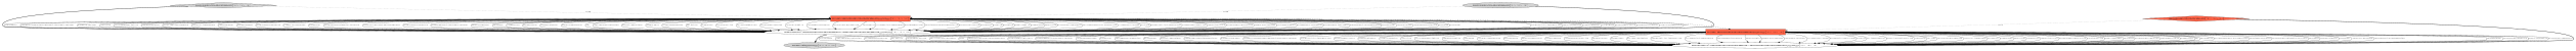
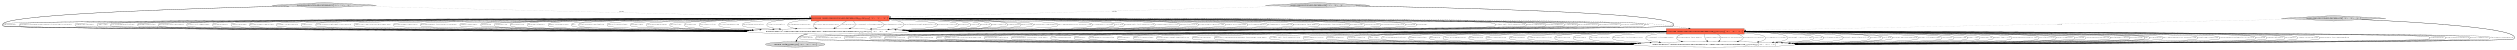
  digraph {
    fontname="Courier Prime"
    node [fillcolor=lightgray fontname="Courier Prime" shape=diamond style=filled]
    edge [fontname="Courier Prime" style=solid]
    n1 [label="useGlobalSslContextParameters['0', '1', '0']"]
    n2 [fillcolor=white label="doSetProperty(\"useGlobalSslContextParameters\",useGlobalSslContextParameters)@@@290@@@['1', '1', '0']" shape=ellipse]
    n3 [fillcolor=tomato label="boolean useGlobalSslContextParameters@@@289@@@['1', '1', '0']" shape=box]
    n4 [label="return this@@@291@@@['1', '1', '0']" shape=ellipse]
    n5 [fillcolor=tomato label="boolean useGlobalSslContextParameters@@@301@@@['0', '0', '1']" shape=box]
-   n6 [label="useGlobalSslContextParameters['1', '0', '0']" shape=ellipse]
+   n6 [label="useGlobalSslContextParameters['1', '0', '0']"]
    n7 [fillcolor=white label="doSetProperty(\"useGlobalSslContextParameters\",useGlobalSslContextParameters)@@@302@@@['0', '0', '1']" shape=ellipse]
-   n8 [fillcolor=tomato label="useGlobalSslContextParameters['0', '0', '1']"]
+   n8 [label="useGlobalSslContextParameters['0', '0', '1']"]
    n1 -> n2 [style=bold]
    n1 -> n3 [label=true style=dotted]
    n2 -> n4 [style=bold]
    n3 -> n2 [label=clientInitializerFactory]
    n3 -> n2 [label=executorService]
    n3 -> n2 [label=connectTimeout]
    n3 -> n2 [label=clientMode]
    n3 -> n2 [label=enabledProtocols]
    n3 -> n2 [label=reconnectInterval]
    n3 -> n2 [label=trustStoreResource]
    n3 -> n2 [label=sync]
    n3 -> n2 [label=disconnect]
    n3 -> n2 [label=serverClosedChannelExceptionCaughtLogLevel]
    n3 -> n2 [label=noReplyLogLevel]
    n3 -> n2 [label=textline]
    n3 -> n2 [label=autoAppendDelimiter]
    n3 -> n2 [label=sendBufferSize]
    n3 -> n2 [label=sslClientCertHeaders]
    n3 -> n2 [label=correlationManager]
    n3 -> n2 [label=reuseChannel]
    n3 -> n2 [label=reuseAddress]
    n3 -> n2 [label=producerPoolEnabled]
    n3 -> n2 [label=lazyStartProducer]
    n3 -> n2 [label=bossCount]
    n3 -> n2 [label=producerPoolMinEvictableIdle]
    n3 -> n2 [label=useGlobalSslContextParameters]
    n3 -> n2 [label=producerPoolMaxIdle]
    n3 -> n2 [label=serverExceptionCaughtLogLevel]
    n3 -> n2 [label=keyStoreFormat]
    n3 -> n2 [label=decoders]
    n3 -> n2 [label=tcpNoDelay]
    n3 -> n2 [label=workerGroup]
    n3 -> n2 [label=requestTimeout]
    n3 -> n2 [label=keyStoreResource]
    n3 -> n2 [label=ssl]
    n3 -> n2 [label=basicPropertyBinding]
    n3 -> n2 [label=securityProvider]
    n3 -> n2 [label=useByteBuf]
    n3 -> n2 [label=transferExchange]
    n3 -> n2 [label=delimiter]
    n3 -> n2 [label=bossGroup]
    n3 -> n2 [label=configuration]
    n3 -> n2 [label=autowiredEnabled]
    n3 -> n2 [label=receiveBufferSize]
    n3 -> n2 [label=trustStoreFile]
    n3 -> n2 [label=bridgeErrorHandler]
    n3 -> n2 [label=sslContextParameters]
    n3 -> n2 [label=sslHandler]
    n3 -> n2 [label=allowSerializedHeaders]
    n3 -> n2 [label=maximumPoolSize]
    n3 -> n2 [label=receiveBufferSizePredictor]
    n3 -> n2 [label=networkInterface]
    n3 -> n2 [label=reconnect]
    n3 -> n2 [label=backlog]
    n3 -> n2 [label=encoding]
    n3 -> n2 [label=keyStoreFile]
    n3 -> n2 [label=passphrase]
    n3 -> n2 [label=keepAlive]
    n3 -> n2 [label=disconnectOnNoReply]
    n3 -> n2 [label=nettyServerBootstrapFactory]
    n3 -> n2 [label=allowDefaultCodec]
    n3 -> n2 [label=options]
    n3 -> n2 [label=serverInitializerFactory]
    n3 -> n2 [label=lazyChannelCreation]
    n3 -> n2 [label=needClientAuth]
    n3 -> n2 [label=producerPoolMaxActive]
    n3 -> n2 [label=udpByteArrayCodec]
    n3 -> n2 [label=nativeTransport]
    n3 -> n2 [label=usingExecutorService]
    n3 -> n2 [label=decoderMaxLineLength]
    n3 -> n2 [label=udpConnectionlessSending]
    n3 -> n2 [label=workerCount]
    n3 -> n2 [label=channelGroup]
    n3 -> n2 [label=producerPoolMinIdle]
    n3 -> n2 [label=encoders]
    n3 -> n2 [label=broadcast]
    n3 -> n5 [label=0 style=dashed]
    n5 -> n7 [label=reuseChannel]
    n5 -> n7 [label=producerPoolMaxIdle]
    n5 -> n7 [label=executorService]
    n5 -> n7 [label=disconnectOnNoReply]
    n5 -> n7 [label=clientMode]
    n5 -> n7 [label=basicPropertyBinding]
    n5 -> n7 [label=bridgeErrorHandler]
    n5 -> n7 [label=delimiter]
    n5 -> n7 [label=networkInterface]
    n5 -> n7 [label=sslClientCertHeaders]
    n5 -> n7 [label=sync]
    n5 -> n7 [label=useGlobalSslContextParameters]
    n5 -> n7 [label=producerPoolMinIdle]
    n5 -> n7 [label=serverExceptionCaughtLogLevel]
    n5 -> n7 [label=transferExchange]
    n5 -> n7 [label=bossCount]
    n5 -> n7 [label=usingExecutorService]
    n5 -> n7 [label=disconnect]
    n5 -> n7 [label=securityProvider]
    n5 -> n7 [label=receiveBufferSizePredictor]
    n5 -> n7 [label=noReplyLogLevel]
    n5 -> n7 [label=serverClosedChannelExceptionCaughtLogLevel]
    n5 -> n7 [label=clientInitializerFactory]
    n5 -> n7 [label=enabledProtocols]
    n5 -> n7 [label=requestTimeout]
    n5 -> n7 [label=trustStoreFile]
    n5 -> n7 [label=textline]
    n5 -> n7 [label=autoAppendDelimiter]
    n5 -> n7 [label=sendBufferSize]
    n5 -> n7 [label=encoders]
    n5 -> n7 [label=trustStoreResource]
    n5 -> n7 [label=workerGroup]
    n5 -> n7 [label=keyStoreResource]
    n5 -> n7 [label=reuseAddress]
    n5 -> n7 [label=lazyChannelCreation]
    n5 -> n7 [label=channelGroup]
    n5 -> n7 [label=useByteBuf]
    n5 -> n7 [label=nettyHttpBinding]
    n5 -> n7 [label=serverInitializerFactory]
    n5 -> n7 [label=allowSerializedHeaders]
    n5 -> n7 [label=decoderMaxLineLength]
    n5 -> n7 [label=keyStoreFile]
    n5 -> n7 [label=udpByteArrayCodec]
    n5 -> n7 [label=reconnectInterval]
    n5 -> n7 [label=allowDefaultCodec]
    n5 -> n7 [label=headerFilterStrategy]
    n5 -> n7 [label=backlog]
    n5 -> n7 [label=nativeTransport]
    n5 -> n7 [label=securityConfiguration]
    n5 -> n7 [label=bossGroup]
    n5 -> n7 [label=options]
    n5 -> n7 [label=sslContextParameters]
    n5 -> n7 [label=correlationManager]
    n5 -> n7 [label=broadcast]
    n5 -> n7 [label=passphrase]
    n5 -> n7 [label=keepAlive]
    n5 -> n7 [label=tcpNoDelay]
    n5 -> n7 [label=needClientAuth]
    n5 -> n7 [label=producerPoolMaxActive]
    n5 -> n7 [label=configuration]
    n5 -> n7 [label=keyStoreFormat]
    n5 -> n7 [label=encoding]
    n5 -> n7 [label=producerPoolEnabled]
    n5 -> n7 [label=maximumPoolSize]
    n5 -> n7 [label=workerCount]
    n5 -> n7 [label=ssl]
    n5 -> n7 [label=sslHandler]
    n5 -> n7 [label=nettyServerBootstrapFactory]
    n5 -> n7 [label=receiveBufferSize]
    n5 -> n7 [label=producerPoolMinEvictableIdle]
    n5 -> n7 [label=decoders]
    n5 -> n7 [label=connectTimeout]
    n5 -> n7 [label=reconnect]
    n5 -> n7 [label=lazyStartProducer]
    n5 -> n7 [label=udpConnectionlessSending]
    n6 -> n2 [style=bold]
    n6 -> n3 [label=true style=dotted]
    n8 -> n5 [label=true style=dotted]
    n8 -> n7 [style=bold]
  }
